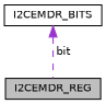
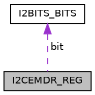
  digraph {
    node [color=black fontname=Helvetica fontsize=10 shape=record style=filled]
    n1 [fillcolor=grey75 fontcolor=black height=0.2 label=I2CEMDR_REG width=0.4]
-   n2 [fillcolor=white height=0.2 label=I2CEMDR_BITS width=0.4]
+   n2 [fillcolor=white height=0.2 label=I2BITS_BITS width=0.4]
    n2 -> n1 [color=darkorchid3 dir=back fontname=Helvetica fontsize=10 label=" bit" labelfontname=Helvetica labelfontsize=10 style=dashed]
  }
